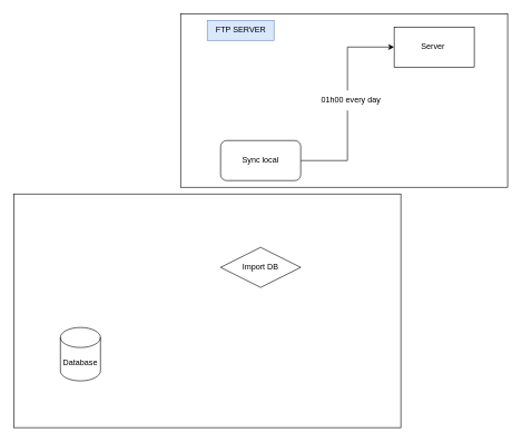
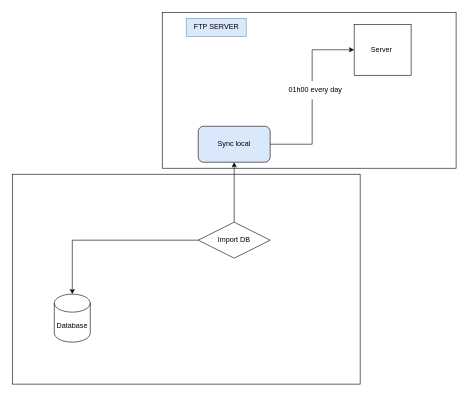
  <mxCell id="0" />
  <mxCell id="1" parent="0" />
  <mxCell id="2" value="" style="rounded=0;whiteSpace=wrap;html=1;shadow=0;fillColor=default;" parent="1" vertex="1"><mxGeometry x="270" y="20" width="490" height="260" as="geometry" /></mxCell>
  <mxCell id="3" value="" style="rounded=0;whiteSpace=wrap;html=1;shadow=0;fillColor=default;" parent="1" vertex="1"><mxGeometry x="20" y="290" width="580" height="350" as="geometry" /></mxCell>
- <mxCell id="4" value="Server&amp;nbsp;" style="rounded=0;whiteSpace=wrap;html=1;" parent="1" vertex="1"><mxGeometry x="590" y="40" width="120" height="60" as="geometry" /></mxCell>
+ <mxCell id="4" value="Server&amp;nbsp;" style="rounded=0;whiteSpace=wrap;html=1;" parent="1" vertex="1"><mxGeometry x="590" y="40" width="95" height="85" as="geometry" /></mxCell>
  <mxCell id="5" value="Database" style="shape=cylinder3;whiteSpace=wrap;html=1;boundedLbl=1;backgroundOutline=1;size=15;" parent="1" vertex="1"><mxGeometry x="90" y="490" width="60" height="80" as="geometry" /></mxCell>
  <mxCell id="6" style="edgeStyle=orthogonalEdgeStyle;rounded=0;orthogonalLoop=1;jettySize=auto;html=1;entryX=0;entryY=0.5;entryDx=0;entryDy=0;" parent="1" source="7" target="4" edge="1"><mxGeometry relative="1" as="geometry" /></mxCell>
- <mxCell id="7" value="Sync local" style="rounded=1;whiteSpace=wrap;html=1;" parent="1" vertex="1"><mxGeometry x="330" y="210" width="120" height="60" as="geometry" /></mxCell>
+ <mxCell id="7" value="Sync local" style="rounded=1;whiteSpace=wrap;html=1;fillColor=#dae8fc;" parent="1" vertex="1"><mxGeometry x="330" y="210" width="120" height="60" as="geometry" /></mxCell>
+ <mxCell id="8" style="edgeStyle=orthogonalEdgeStyle;rounded=0;orthogonalLoop=1;jettySize=auto;html=1;entryX=0.5;entryY=1;entryDx=0;entryDy=0;" parent="1" source="10" target="7" edge="1"><mxGeometry relative="1" as="geometry" /></mxCell>
+ <mxCell id="9" style="edgeStyle=orthogonalEdgeStyle;rounded=0;orthogonalLoop=1;jettySize=auto;html=1;" parent="1" source="10" target="5" edge="1"><mxGeometry relative="1" as="geometry" /></mxCell>
  <mxCell id="10" value="Import DB" style="rhombus;whiteSpace=wrap;html=1;" parent="1" vertex="1"><mxGeometry x="330" y="370" width="120" height="60" as="geometry" /></mxCell>
  <mxCell id="11" value="FTP SERVER" style="text;html=1;align=center;verticalAlign=middle;resizable=0;points=[];autosize=1;strokeColor=#6c8ebf;fillColor=#dae8fc;" parent="1" vertex="1"><mxGeometry x="310" y="30" width="100" height="30" as="geometry" /></mxCell>
  <mxCell id="12" value="01h00 every day" style="text;html=1;align=center;verticalAlign=middle;resizable=0;points=[];autosize=1;strokeColor=none;fillColor=default;shadow=0;" parent="1" vertex="1"><mxGeometry x="470" y="135" width="110" height="30" as="geometry" /></mxCell>
